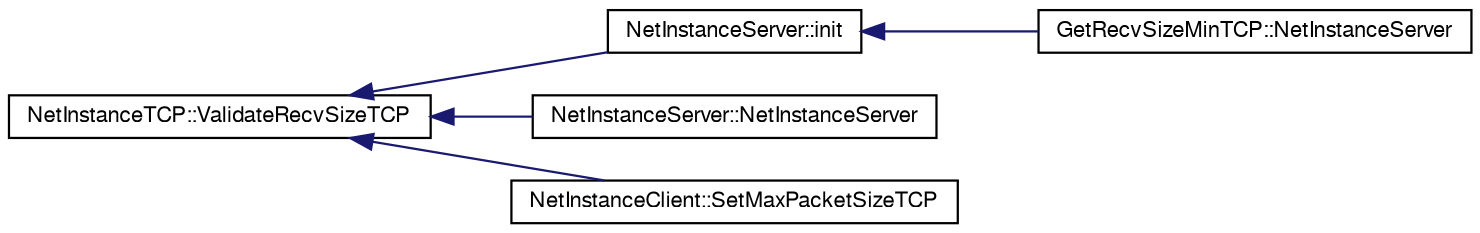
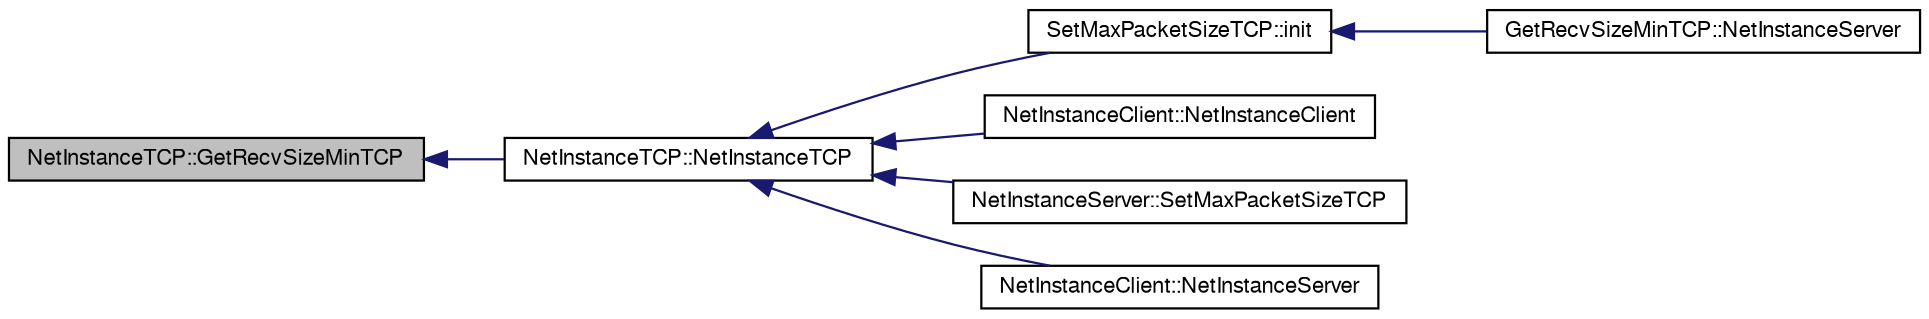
  digraph {
    rankdir=LR
    node [color=black fillcolor=white fontname=FreeSans fontsize=10 shape=record style=filled]
    edge [color=midnightblue dir=back fontname=FreeSans fontsize=10 labelfontname=FreeSans labelfontsize=10 style=solid]
-   n2 [height=0.2 label="NetInstanceTCP::ValidateRecvSizeTCP" width=0.4]
-   n3 [height=0.2 label="NetInstanceServer::init" width=0.4]
-   n5 [height=0.2 label="NetInstanceServer::NetInstanceServer" width=0.4]
-   n6 [height=0.2 label="NetInstanceClient::SetMaxPacketSizeTCP" width=0.4]
+   n1 [fillcolor=grey75 fontcolor=black height=0.2 label="NetInstanceTCP::GetRecvSizeMinTCP" width=0.4]
+   n2 [height=0.2 label="NetInstanceTCP::NetInstanceTCP" width=0.4]
+   n3 [height=0.2 label="SetMaxPacketSizeTCP::init" width=0.4]
+   n4 [height=0.2 label="NetInstanceClient::NetInstanceClient" width=0.4]
+   n5 [height=0.2 label="NetInstanceServer::SetMaxPacketSizeTCP" width=0.4]
+   n6 [height=0.2 label="NetInstanceClient::NetInstanceServer" width=0.4]
    n7 [height=0.2 label="GetRecvSizeMinTCP::NetInstanceServer" width=0.4]
+   n1 -> n2
    n2 -> n3
+   n2 -> n4
    n2 -> n5
    n2 -> n6
    n3 -> n7
  }
